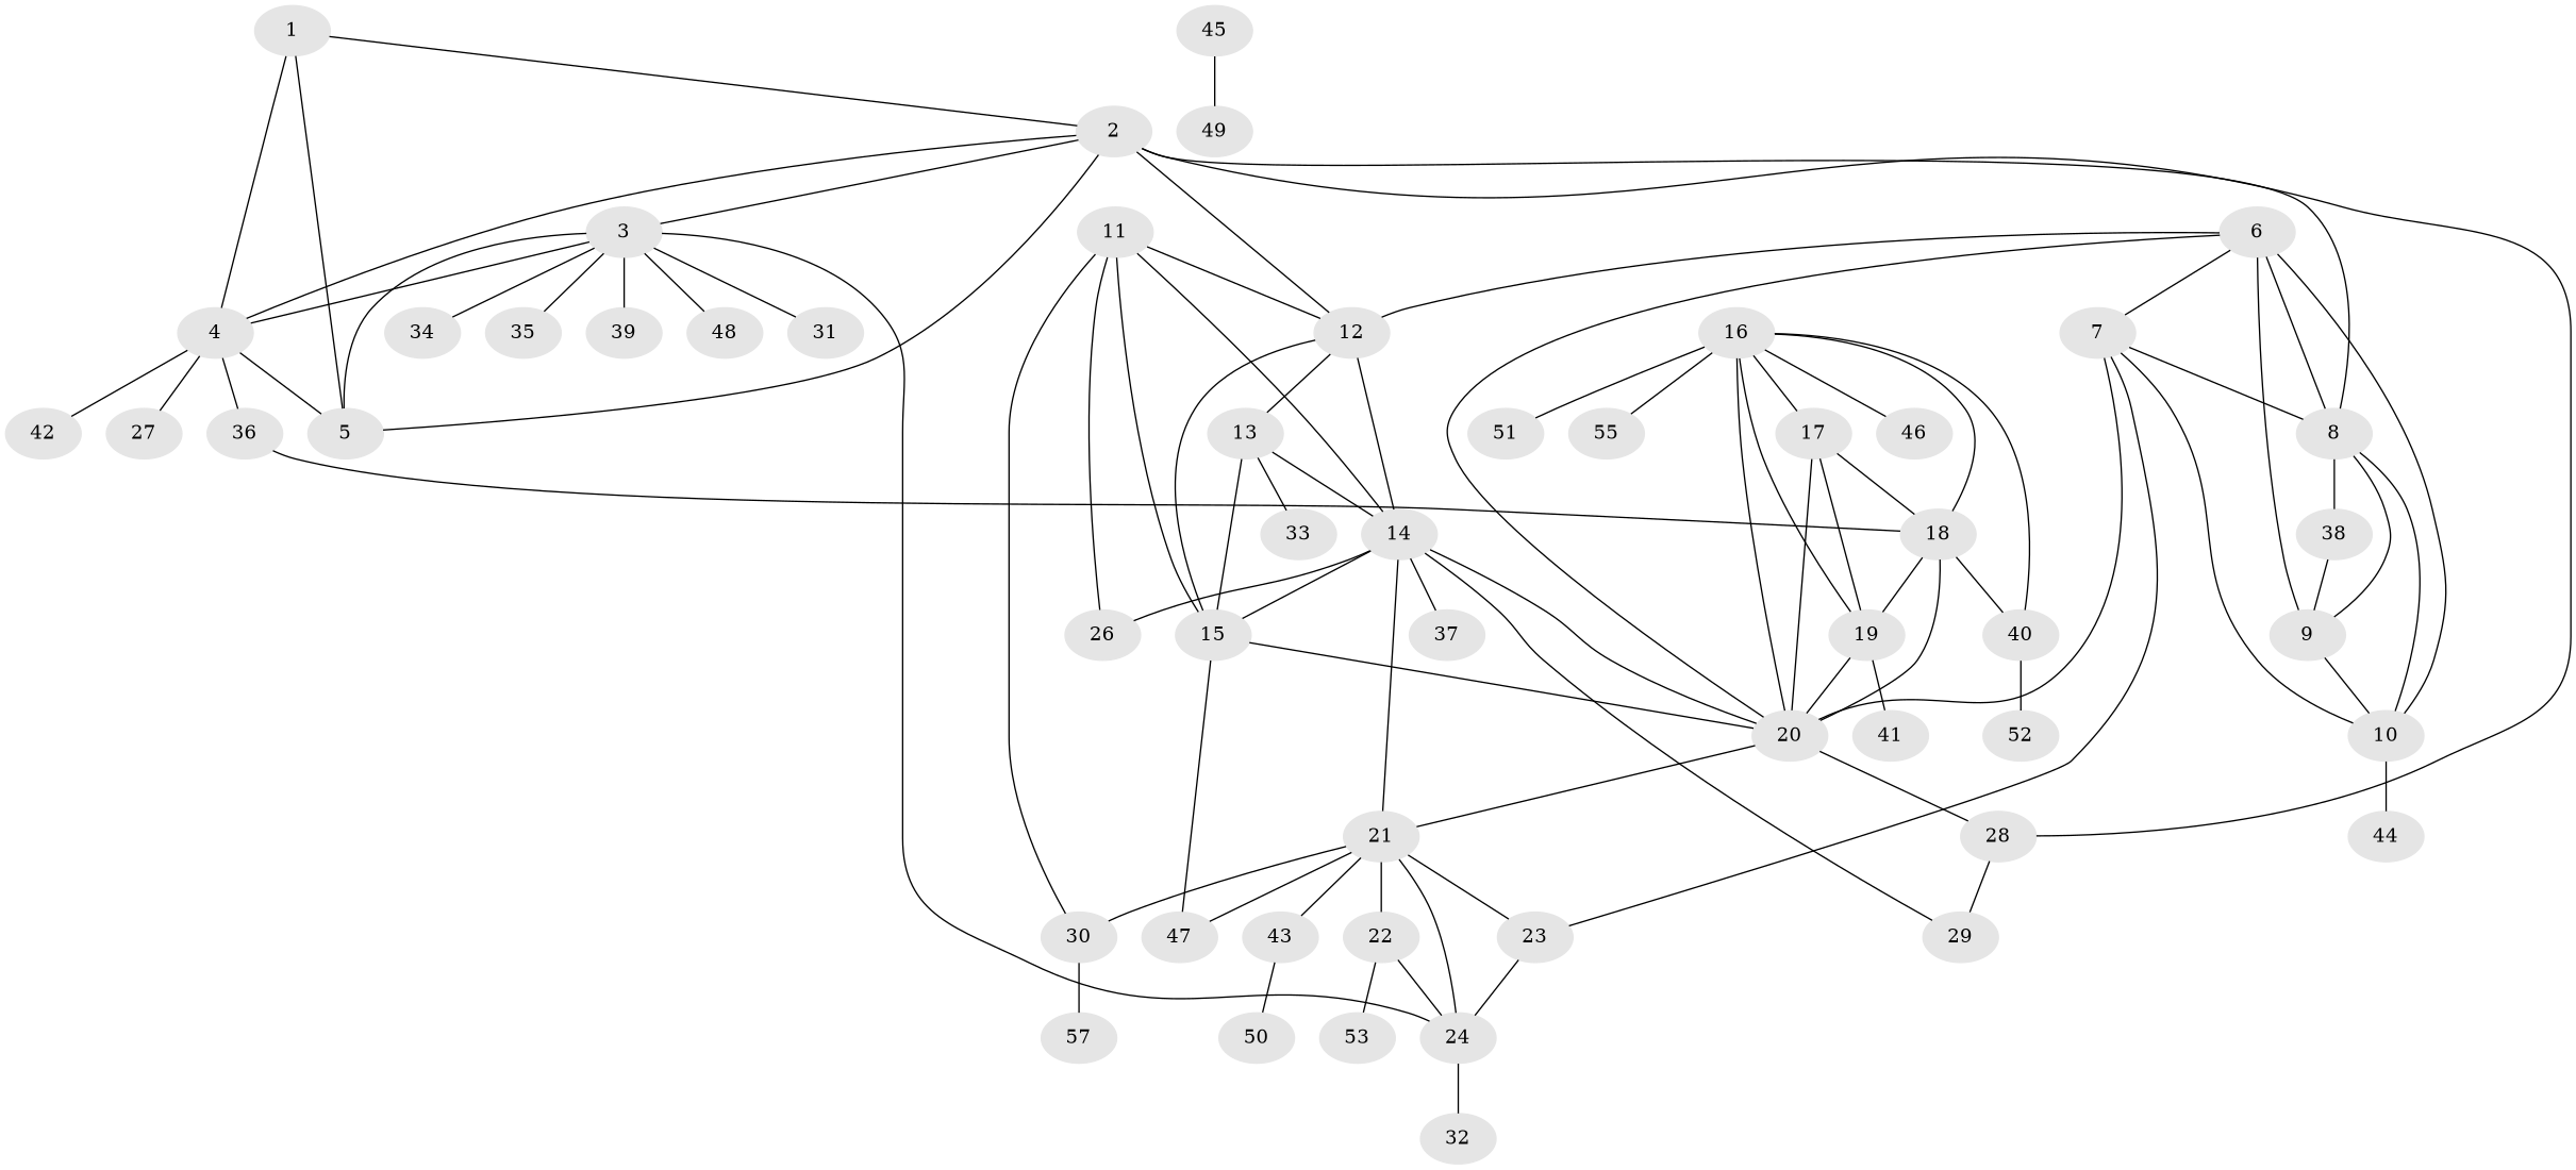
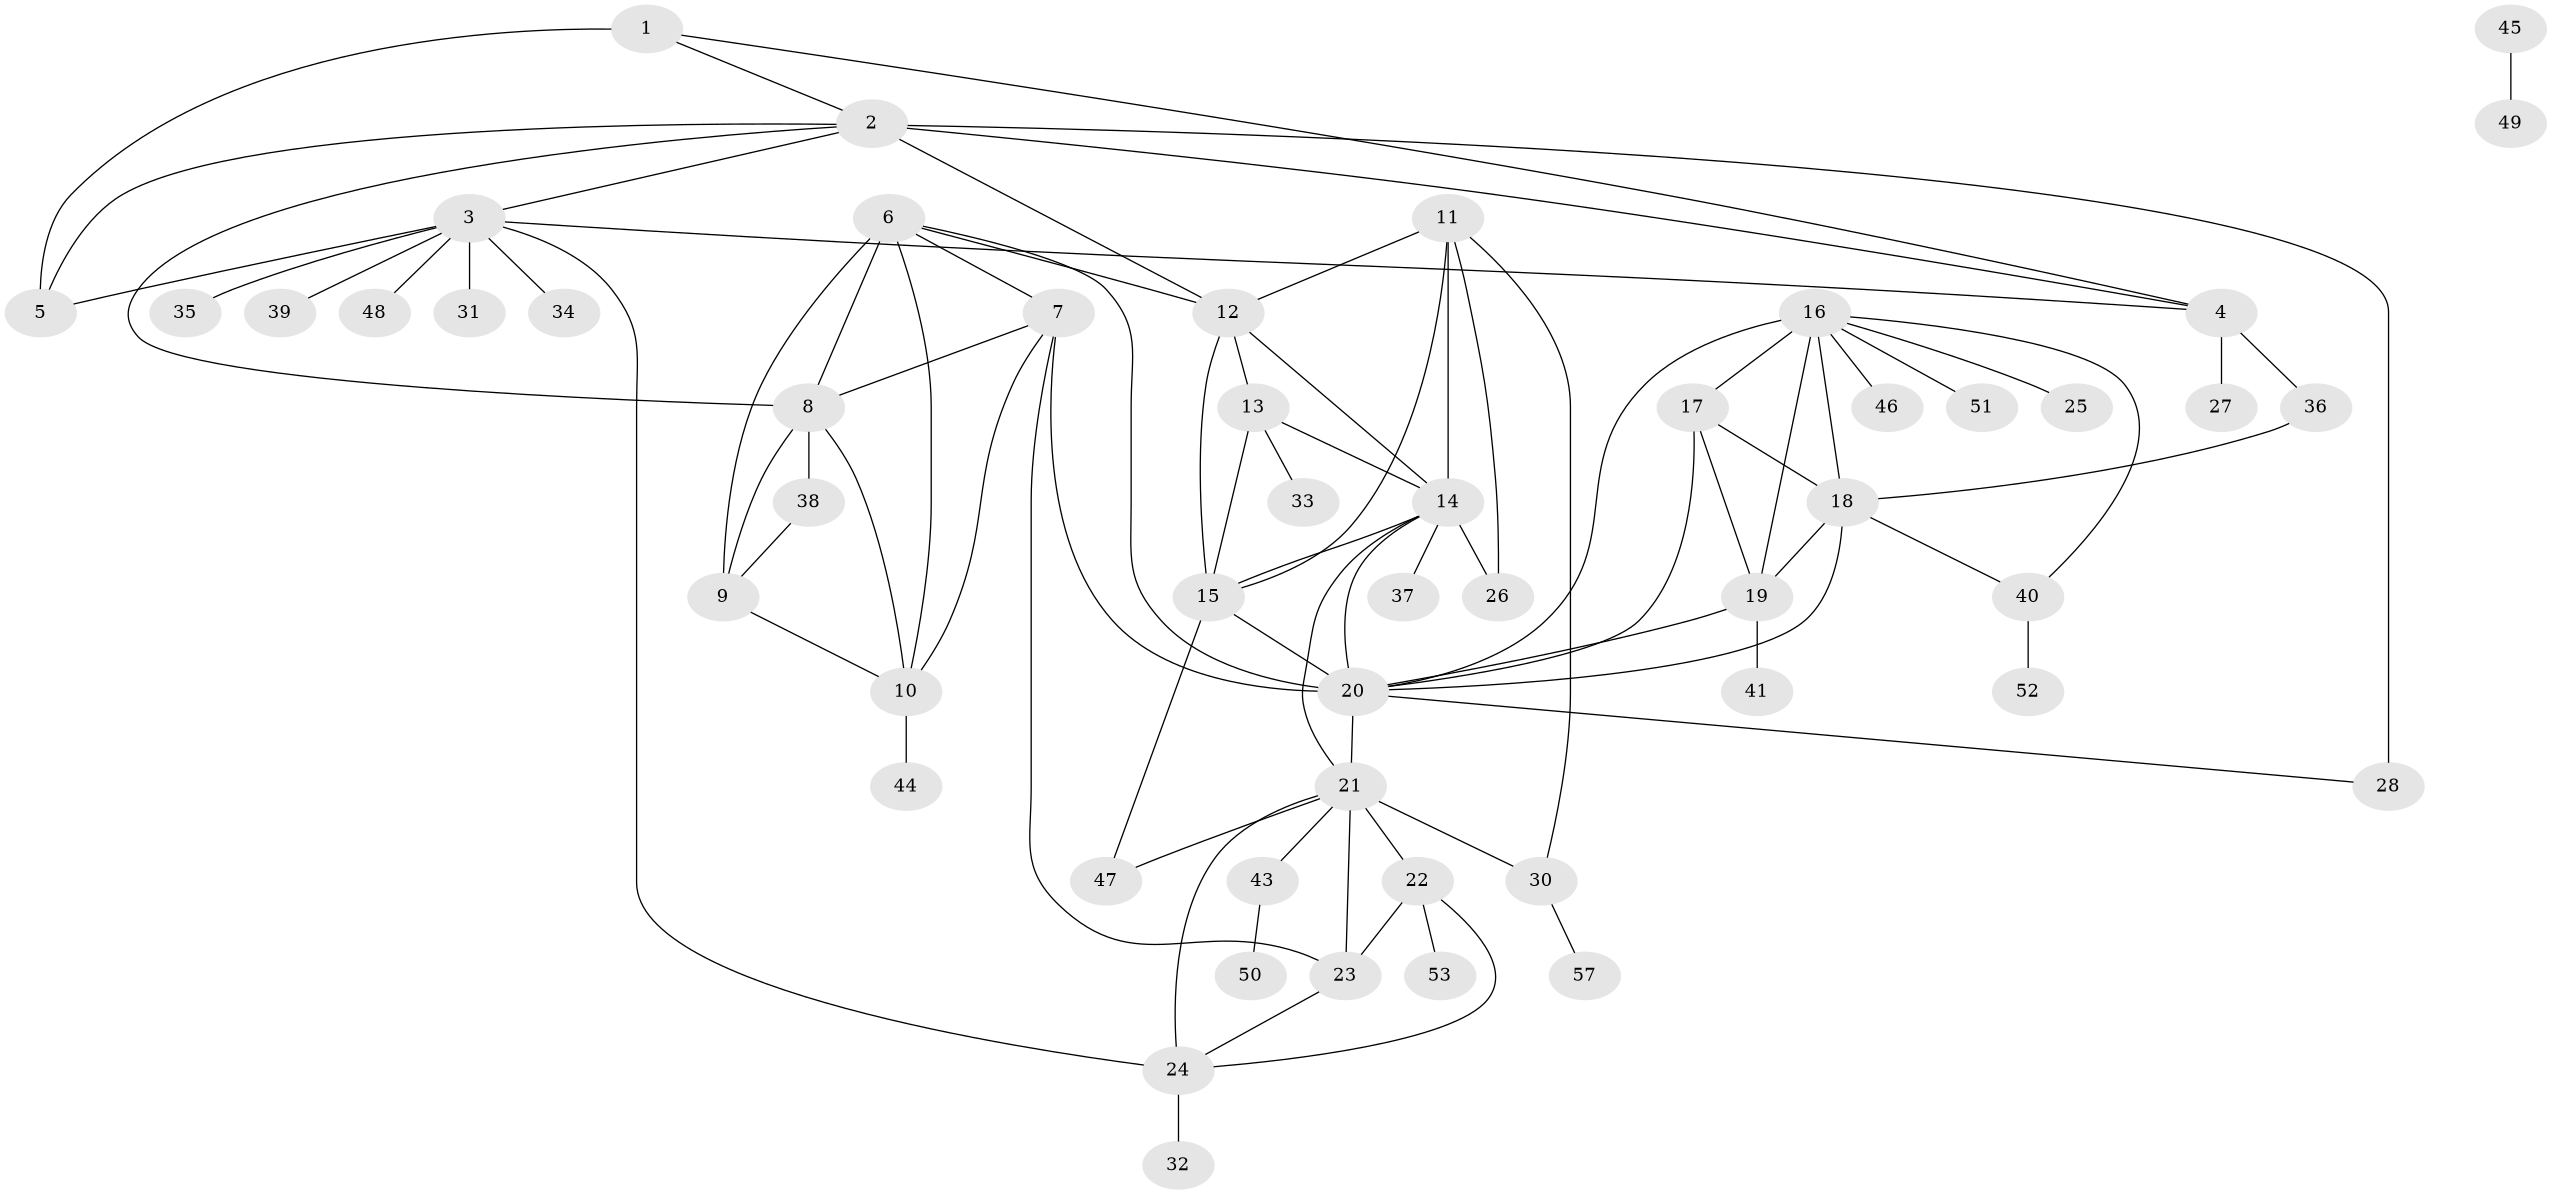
  graph {
    node [color=gray90 style=filled]
    edge [weight=1.0]
    1
    2
    4
    5
    3
    8
    12
    28
    24
    31
    34
    35
    39
    48
    27
    36
-   42
    9
    10
    38
    13
    14
    15
-   29
    32
    18
    20
    19
    40
    6
    7
    23
    44
    21
    11
    30
    26
    33
    37
    47
    n41 [label=57]
    22
    43
    16
    17
    46
    51
-   55
+   55 [label=25]
    41
    45
    49
    52
    53
    50
    1 -- 2
    1 -- 4
    1 -- 5 [weight=2.0]
    2 -- 4
    2 -- 5
    2 -- 3
    2 -- 8
    2 -- 12
    2 -- 28 [weight=2.0]
-   4 -- 5
    4 -- 27
    4 -- 36
-   4 -- 42
    3 -- 4
    3 -- 5
    3 -- 24
    3 -- 31
    3 -- 34
    3 -- 35
    3 -- 39
    3 -- 48
    8 -- 9
    8 -- 10
    8 -- 38 [weight=2.0]
    12 -- 13
    12 -- 14
    12 -- 15
-   28 -- 29
    24 -- 32 [weight=6.0]
    36 -- 18
    9 -- 10
    10 -- 44
    38 -- 9
    13 -- 14
    13 -- 15
    13 -- 33 [weight=2.0]
    14 -- 15
-   14 -- 29
    14 -- 20
    14 -- 21
    14 -- 26
    14 -- 37
    15 -- 20
    15 -- 47
    18 -- 20
    18 -- 19
    18 -- 40
    20 -- 28
    20 -- 21
    19 -- 20
    19 -- 41 [weight=2.0]
    40 -- 52
    6 -- 8
    6 -- 12
    6 -- 9 [weight=3.0]
    6 -- 10
    6 -- 20
    6 -- 7
    7 -- 8
    7 -- 10
    7 -- 20 [weight=5.0]
    7 -- 23
    23 -- 24
    21 -- 24 [weight=2.0]
    21 -- 23 [weight=2.0]
    21 -- 30 [weight=2.0]
    21 -- 47
    21 -- 22 [weight=4.0]
    21 -- 43
    11 -- 12
    11 -- 14
    11 -- 15
    11 -- 30
    11 -- 26
    30 -- n41
    22 -- 24
+   22 -- 23
    22 -- 53
    43 -- 50
    16 -- 18
    16 -- 20 [weight=2.0]
    16 -- 19
    16 -- 40
    16 -- 17
    16 -- 46
    16 -- 51
    16 -- 55
    17 -- 18
    17 -- 20
    17 -- 19
    45 -- 49
  }
